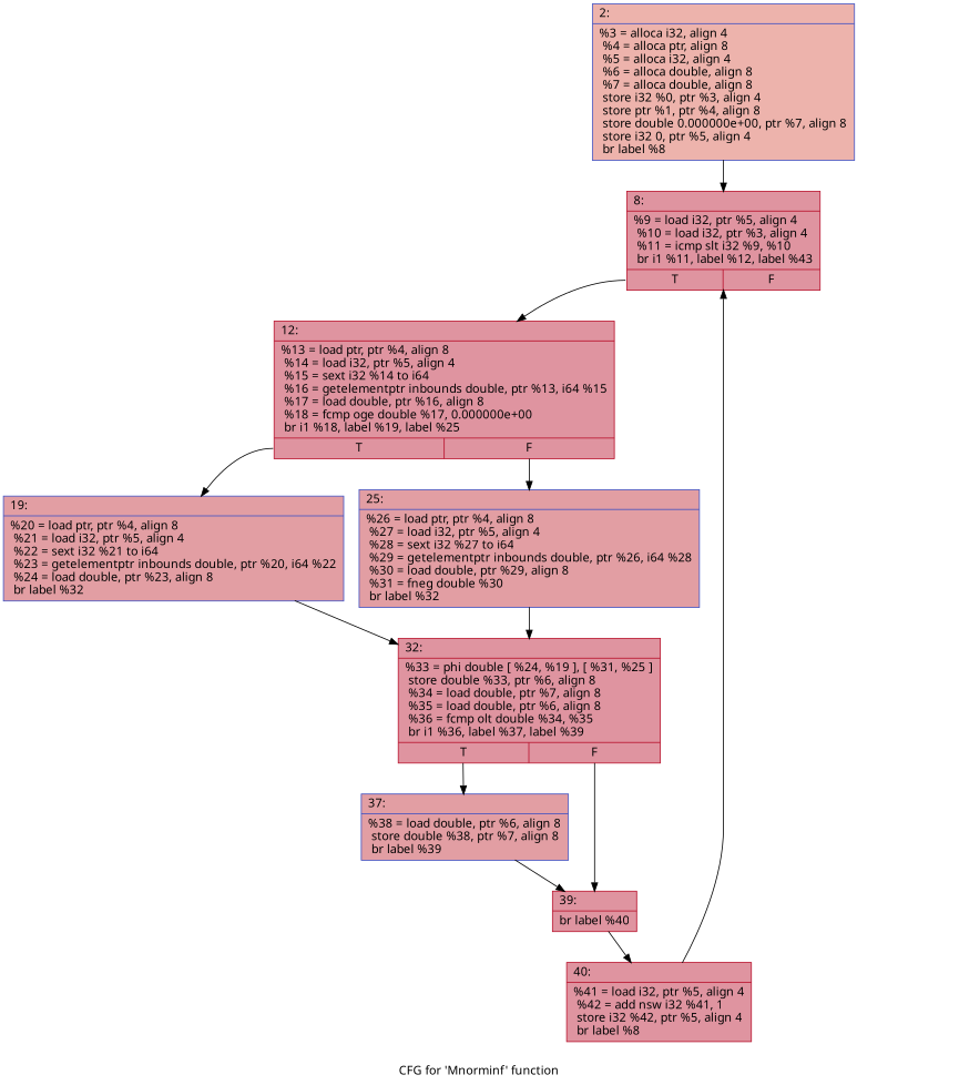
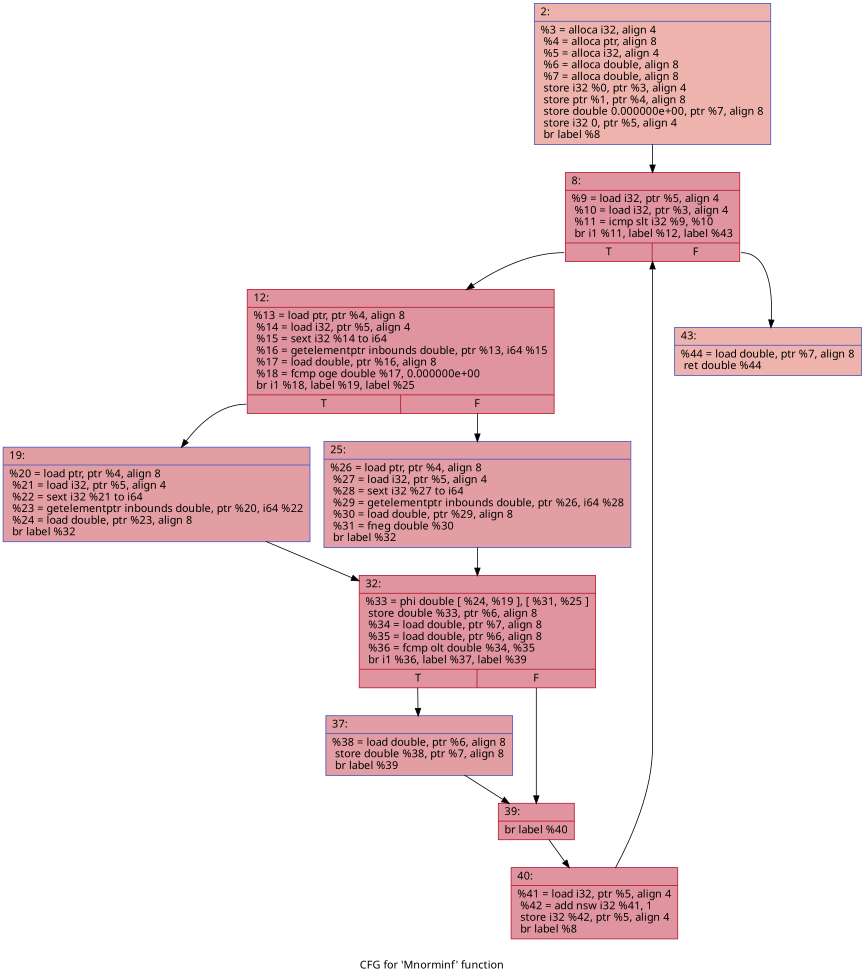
  digraph {
    label="CFG for 'Mnorminf' function"
    fontname="Noto Sans"
    node [color="#3d50c3ff" fillcolor="#b70d2870" fontname="Noto Sans" shape=record style=filled]
    edge [fontname="Noto Sans"]
    n1 [fillcolor="#d6524470" label="{2:\l|  %3 = alloca i32, align 4\l  %4 = alloca ptr, align 8\l  %5 = alloca i32, align 4\l  %6 = alloca double, align 8\l  %7 = alloca double, align 8\l  store i32 %0, ptr %3, align 4\l  store ptr %1, ptr %4, align 8\l  store double 0.000000e+00, ptr %7, align 8\l  store i32 0, ptr %5, align 4\l  br label %8\l}"]
    n2 [color="#b70d28ff" label="{8:\l|  %9 = load i32, ptr %5, align 4\l  %10 = load i32, ptr %3, align 4\l  %11 = icmp slt i32 %9, %10\l  br i1 %11, label %12, label %43\l|{<s0>T|<s1>F}}"]
    n3 [color="#b70d28ff" label="{12:\l|  %13 = load ptr, ptr %4, align 8\l  %14 = load i32, ptr %5, align 4\l  %15 = sext i32 %14 to i64\l  %16 = getelementptr inbounds double, ptr %13, i64 %15\l  %17 = load double, ptr %16, align 8\l  %18 = fcmp oge double %17, 0.000000e+00\l  br i1 %18, label %19, label %25\l|{<s0>T|<s1>F}}"]
+   n4 [fillcolor="#d6524470" label="{43:\l|  %44 = load double, ptr %7, align 8\l  ret double %44\l}"]
    n5 [fillcolor="#be242e70" label="{19:\l|  %20 = load ptr, ptr %4, align 8\l  %21 = load i32, ptr %5, align 4\l  %22 = sext i32 %21 to i64\l  %23 = getelementptr inbounds double, ptr %20, i64 %22\l  %24 = load double, ptr %23, align 8\l  br label %32\l}"]
    n6 [fillcolor="#be242e70" label="{25:\l|  %26 = load ptr, ptr %4, align 8\l  %27 = load i32, ptr %5, align 4\l  %28 = sext i32 %27 to i64\l  %29 = getelementptr inbounds double, ptr %26, i64 %28\l  %30 = load double, ptr %29, align 8\l  %31 = fneg double %30\l  br label %32\l}"]
    n7 [color="#b70d28ff" label="{32:\l|  %33 = phi double [ %24, %19 ], [ %31, %25 ]\l  store double %33, ptr %6, align 8\l  %34 = load double, ptr %7, align 8\l  %35 = load double, ptr %6, align 8\l  %36 = fcmp olt double %34, %35\l  br i1 %36, label %37, label %39\l|{<s0>T|<s1>F}}"]
    n8 [fillcolor="#be242e70" label="{37:\l|  %38 = load double, ptr %6, align 8\l  store double %38, ptr %7, align 8\l  br label %39\l}"]
    n9 [color="#b70d28ff" label="{39:\l|  br label %40\l}"]
    n10 [color="#b70d28ff" label="{40:\l|  %41 = load i32, ptr %5, align 4\l  %42 = add nsw i32 %41, 1\l  store i32 %42, ptr %5, align 4\l  br label %8\l}"]
    n1 -> n2
    n2 -> n3 [tailport=s0]
+   n2 -> n4 [tailport=s1]
    n3 -> n5 [tailport=s0]
    n3 -> n6 [tailport=s1]
    n5 -> n7
    n6 -> n7
    n7 -> n8 [tailport=s0]
    n7 -> n9 [tailport=s1]
    n8 -> n9
    n9 -> n10
    n10 -> n2
  }
